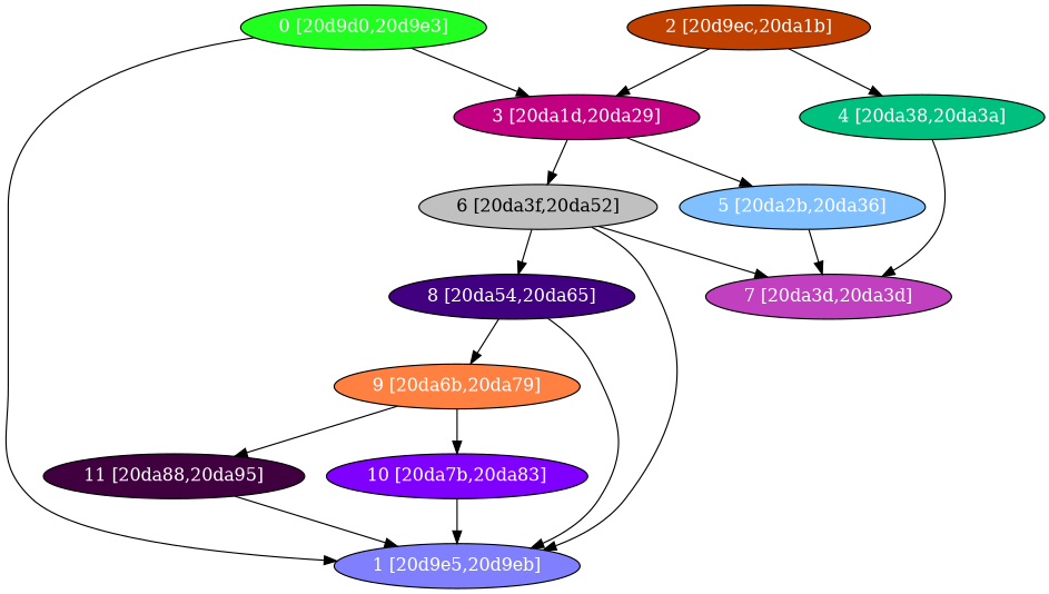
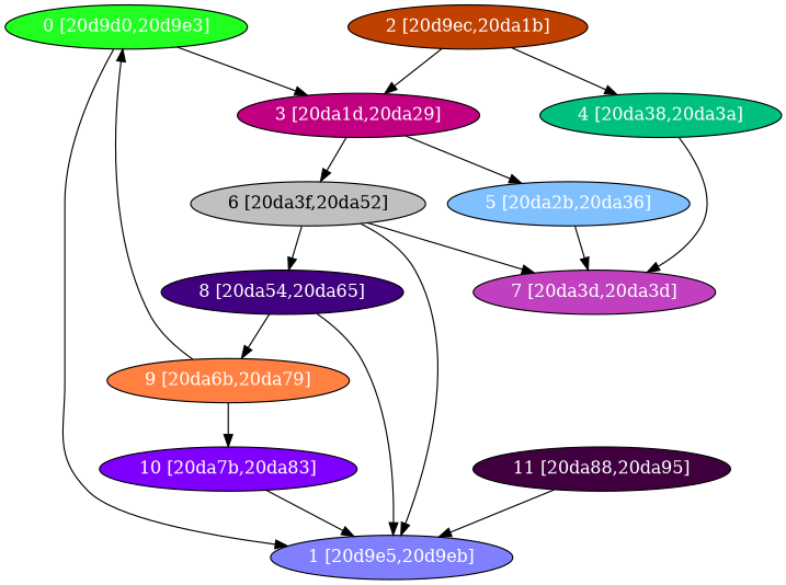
  digraph {
    node [fontcolor="#ffffff" shape=oval style=filled]
    n1 [fillcolor="#20FF20" label="0 [20d9d0,20d9e3]"]
    n2 [fillcolor="#8080FF" label="1 [20d9e5,20d9eb]"]
    n3 [fillcolor="#C00080" label="3 [20da1d,20da29]"]
    n4 [fillcolor="#C04000" label="2 [20d9ec,20da1b]"]
    n5 [fillcolor="#00C080" label="4 [20da38,20da3a]"]
    n6 [fillcolor="#80C0FF" label="5 [20da2b,20da36]"]
    n7 [fillcolor="#C0C0C0" fontcolor="#000000" label="6 [20da3f,20da52]"]
    n8 [fillcolor="#C040C0" label="7 [20da3d,20da3d]"]
    n9 [fillcolor="#400080" label="8 [20da54,20da65]"]
    n10 [fillcolor="#FF8040" label="9 [20da6b,20da79]"]
    n11 [fillcolor="#8000FF" label="10 [20da7b,20da83]"]
    n12 [fillcolor="#400040" label="11 [20da88,20da95]"]
    n1 -> n2
    n1 -> n3
    n3 -> n6
    n3 -> n7
    n4 -> n3
    n4 -> n5
    n5 -> n8
    n6 -> n8
    n7 -> n2
    n7 -> n8
    n7 -> n9
    n9 -> n2
    n9 -> n10
    n10 -> n11
-   n10 -> n12
+   n10 -> n1
    n11 -> n2
    n12 -> n2
  }
